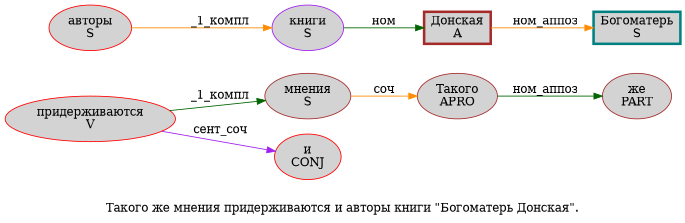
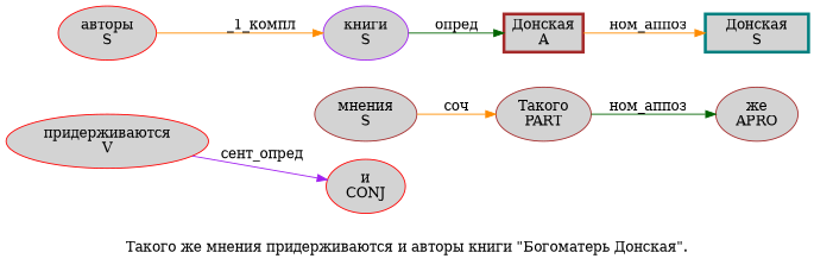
  digraph {
    label="Такого же мнения придерживаются и авторы книги \"Богоматерь Донская\"."
    rankdir=LR
    node [color=brown fillcolor=lightgray penwidth=1 shape=ellipse style=filled]
    edge [color=darkgreen]
-   n1 [label="Такого\nAPRO"]
-   n2 [label="же\nPART"]
+   n1 [label="Такого\nPART"]
+   n2 [label="же\nAPRO"]
    n3 [label="мнения\nS"]
    n4 [color=red label="придерживаются\nV"]
    n5 [color=red label="и\nCONJ"]
    n6 [color=red label="авторы\nS"]
    n7 [color=purple label="книги\nS"]
    n8 [label="Донская\nA" penwidth=3 shape=box]
-   n9 [color=teal label="Богоматерь\nS" penwidth=3 shape=box]
+   n9 [color=teal label="Донская\nS" penwidth=3 shape=box]
    n1 -> n2 [label="ном_аппоз"]
    n3 -> n1 [color=darkorange label="соч"]
-   n4 -> n3 [label="_1_компл"]
-   n4 -> n5 [color=purple label="сент_соч"]
+   n4 -> n5 [color=purple label="сент_опред"]
    n6 -> n7 [color=darkorange label="_1_компл"]
-   n7 -> n8 [label="ном"]
+   n7 -> n8 [label="опред"]
    n8 -> n9 [color=darkorange label="ном_аппоз"]
  }
